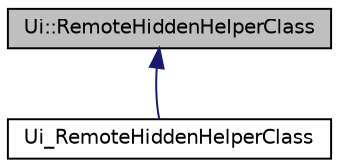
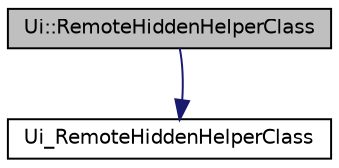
  digraph {
    node [color=black fontname=Helvetica fontsize=10 shape=record style=filled]
    n1 [fillcolor=grey75 fontcolor=black height=0.2 label="Ui::RemoteHiddenHelperClass" width=0.4]
    n2 [fillcolor=white height=0.2 label=Ui_RemoteHiddenHelperClass width=0.4]
-   n1 -> n2 [color=midnightblue dir=back fontname=Helvetica fontsize=10 labelfontname=Helvetica labelfontsize=10 style=solid]
+   n2 -> n1 [color=midnightblue dir=back fontname=Helvetica fontsize=10 labelfontname=Helvetica labelfontsize=10 style=solid]
  }
